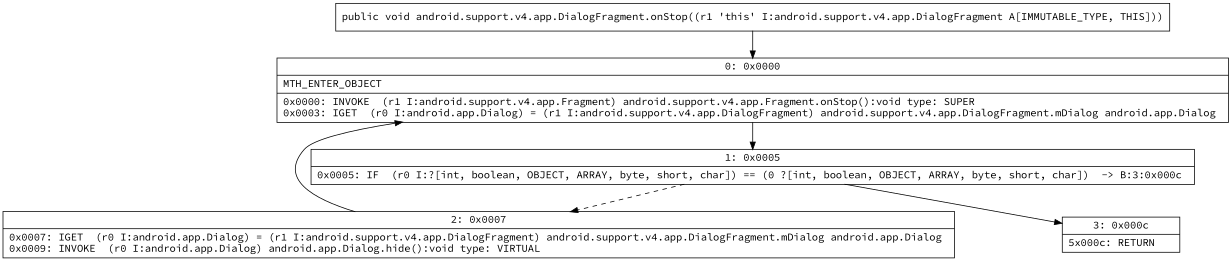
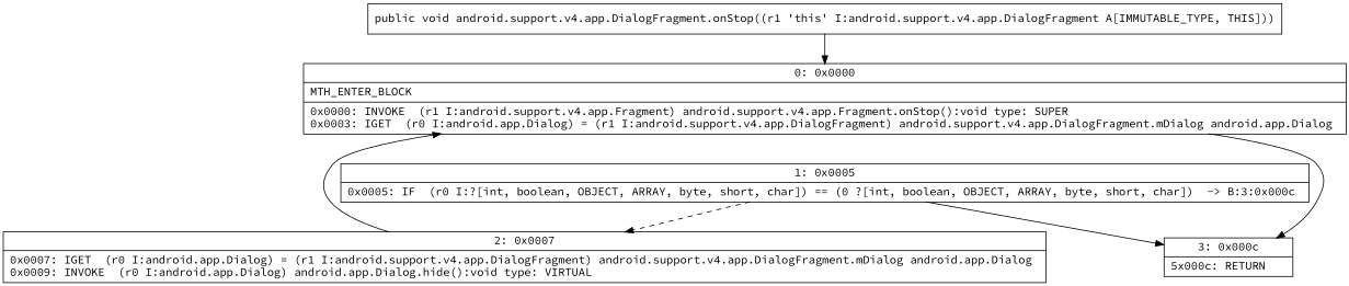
  digraph {
    fontname="Source Code Pro"
    node [fontname="Source Code Pro" shape=record]
    edge [fontname="Source Code Pro"]
-   n1 [label="{0\:\ 0x0000|MTH_ENTER_OBJECT\l|0x0000: INVOKE  (r1 I:android.support.v4.app.Fragment) android.support.v4.app.Fragment.onStop():void type: SUPER \l0x0003: IGET  (r0 I:android.app.Dialog) = (r1 I:android.support.v4.app.DialogFragment) android.support.v4.app.DialogFragment.mDialog android.app.Dialog \l}"]
+   n1 [label="{0\:\ 0x0000|MTH_ENTER_BLOCK\l|0x0000: INVOKE  (r1 I:android.support.v4.app.Fragment) android.support.v4.app.Fragment.onStop():void type: SUPER \l0x0003: IGET  (r0 I:android.app.Dialog) = (r1 I:android.support.v4.app.DialogFragment) android.support.v4.app.DialogFragment.mDialog android.app.Dialog \l}"]
    n2 [label="{1\:\ 0x0005|0x0005: IF  (r0 I:?[int, boolean, OBJECT, ARRAY, byte, short, char]) == (0 ?[int, boolean, OBJECT, ARRAY, byte, short, char])  \-\> B:3:0x000c \l}"]
    n3 [label="{2\:\ 0x0007|0x0007: IGET  (r0 I:android.app.Dialog) = (r1 I:android.support.v4.app.DialogFragment) android.support.v4.app.DialogFragment.mDialog android.app.Dialog \l0x0009: INVOKE  (r0 I:android.app.Dialog) android.app.Dialog.hide():void type: VIRTUAL \l}"]
    n4 [label="{3\:\ 0x000c|5x000c: RETURN   \l}"]
    n5 [label="{public void android.support.v4.app.DialogFragment.onStop((r1 'this' I:android.support.v4.app.DialogFragment A[IMMUTABLE_TYPE, THIS])) }"]
-   n1 -> n2
+   n1 -> n4
    n2 -> n3 [style=dashed]
    n2 -> n4
    n3 -> n1
    n5 -> n1
  }
